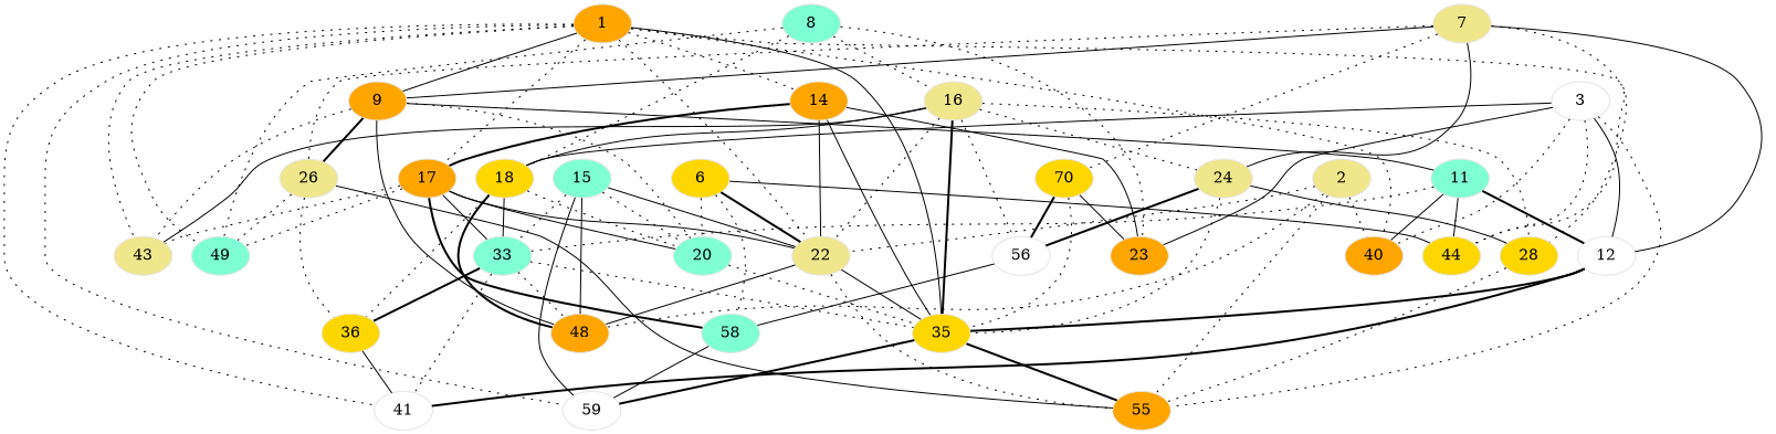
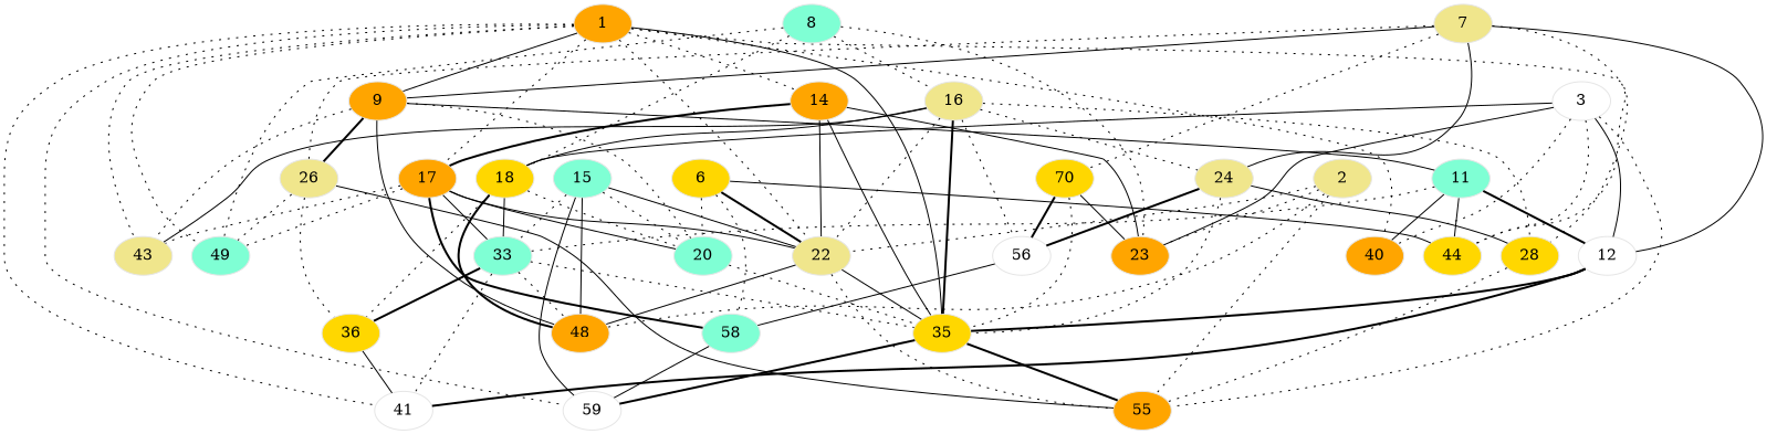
  graph {
    node [color=gray90 fillcolor=orange style=filled]
    edge [style=dotted]
    1 [super="+4+19+31"]
    9 [super="+32"]
    14 [super="+69"]
    17 [super="+34"]
    22 [fillcolor=khaki super="+27+62+50"]
    28 [fillcolor=gold]
    35 [fillcolor=gold super="+64+46+68"]
    40
    41 [fillcolor=white]
    43 [fillcolor=khaki]
    49 [fillcolor=aquamarine]
    59 [fillcolor=white]
    48 [super="+66+63"]
    20 [fillcolor=aquamarine super="+38"]
    26 [fillcolor=khaki super="+30"]
    11 [fillcolor=aquamarine super="+13"]
    23
    33 [fillcolor=aquamarine super="+47+67+53"]
    58 [fillcolor=aquamarine]
    55 [super="+60"]
    2 [fillcolor=khaki]
    3 [fillcolor=white super="+57"]
    12 [fillcolor=white super="+21"]
    18 [fillcolor=gold super="+29"]
    44 [fillcolor=gold]
    36 [fillcolor=gold]
    n27 [fillcolor=gold label=70 super="+52"]
    56 [fillcolor=white]
    15 [fillcolor=aquamarine super="+25"]
    6 [fillcolor=gold]
    7 [fillcolor=khaki super="+37"]
    24 [fillcolor=khaki super="+45"]
    16 [fillcolor=khaki super="+54+51"]
    8 [fillcolor=aquamarine]
    1 -- 9 [style=solid]
    1 -- 14 [weight=2]
    1 -- 17
    1 -- 22
    1 -- 28
    1 -- 35 [style=solid]
    1 -- 40
    1 -- 41
    1 -- 43
    1 -- 49
    1 -- 59
    9 -- 43
    9 -- 48 [style=solid]
    9 -- 20
    9 -- 26 [style=bold weight=2]
    9 -- 11 [style=solid]
    14 -- 17 [style=bold]
    14 -- 22 [style=solid]
    14 -- 35 [style=solid]
    14 -- 23 [style=solid]
    17 -- 22 [style=solid]
    17 -- 43
    17 -- 49
    17 -- 20 [style=solid]
    17 -- 33 [style=solid]
    17 -- 58 [style=bold]
    22 -- 35 [style=solid]
    22 -- 48 [style=solid]
    22 -- 55
    28 -- 55
    35 -- 59 [style=bold]
    35 -- 55 [style=bold]
    20 -- 35
    26 -- 49
    26 -- 55 [style=solid]
    26 -- 36
    11 -- 40 [style=solid]
    11 -- 33
    11 -- 12 [style=bold weight=2]
    11 -- 44 [style=solid]
    33 -- 35
    33 -- 41
    33 -- 48 [weight=2]
    33 -- 36 [style=bold]
    58 -- 59 [style=solid]
    2 -- 22
-   2 -- 40
+   2 -- 23
    2 -- 48
    2 -- 55
    3 -- 40
    3 -- 23 [style=solid]
    3 -- 55
    3 -- 12 [style=solid]
    3 -- 18 [style=solid]
    3 -- 44
    12 -- 35 [style=bold]
    12 -- 41 [style=bold]
    18 -- 48 [style=bold weight=2]
    18 -- 20
    18 -- 33 [style=solid]
    18 -- 36
    36 -- 41 [style=solid]
    n27 -- 35
    n27 -- 23 [style=solid]
    n27 -- 56 [style=bold]
    56 -- 58 [style=solid]
    15 -- 22 [style=solid]
    15 -- 59 [style=solid]
    15 -- 48 [style=solid]
    15 -- 20
    15 -- 33
    6 -- 22 [style=bold]
    6 -- 20
    6 -- 58
    6 -- 44 [style=solid]
    7 -- 9 [style=solid]
    7 -- 26
    7 -- 12 [style=solid]
    7 -- 44
    7 -- n27
    7 -- 24 [style=solid]
    24 -- 28 [style=solid]
    24 -- 35 [weight=2]
    24 -- 56 [style=bold]
    16 -- 22
    16 -- 28
    16 -- 35 [style=bold]
    16 -- 43 [style=solid]
    16 -- 18 [style=solid]
    16 -- 56
    16 -- 24
    8 -- 49
    8 -- 23
    8 -- 18
    8 -- 16
  }
